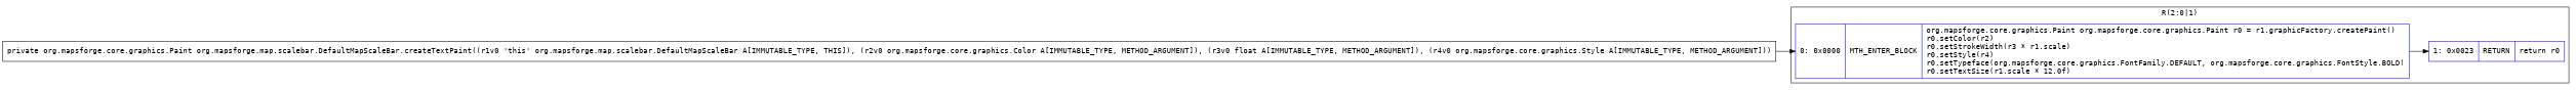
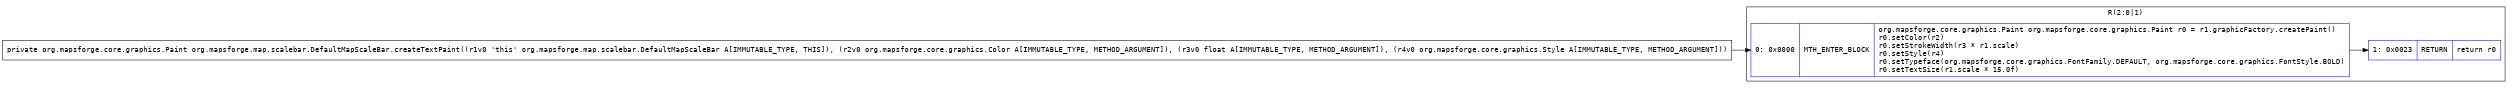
  digraph {
    rankdir=LR
    fontname="DejaVu Sans Mono"
    node [color=blue shape=record fontname="DejaVu Sans Mono"]
    edge [fontname="DejaVu Sans Mono"]
-   n1 [label="{0\:\ 0x0000|MTH_ENTER_BLOCK\l|org.mapsforge.core.graphics.Paint org.mapsforge.core.graphics.Paint r0 = r1.graphicFactory.createPaint()\lr0.setColor(r2)\lr0.setStrokeWidth(r3 * r1.scale)\lr0.setStyle(r4)\lr0.setTypeface(org.mapsforge.core.graphics.FontFamily.DEFAULT, org.mapsforge.core.graphics.FontStyle.BOLD)\lr0.setTextSize(r1.scale * 12.0f)\l}"]
+   n1 [label="{0\:\ 0x0000|MTH_ENTER_BLOCK\l|org.mapsforge.core.graphics.Paint org.mapsforge.core.graphics.Paint r0 = r1.graphicFactory.createPaint()\lr0.setColor(r2)\lr0.setStrokeWidth(r3 * r1.scale)\lr0.setStyle(r4)\lr0.setTypeface(org.mapsforge.core.graphics.FontFamily.DEFAULT, org.mapsforge.core.graphics.FontStyle.BOLD)\lr0.setTextSize(r1.scale * 15.0f)\l}"]
    n2 [label="{1\:\ 0x0023|RETURN\l|return r0\l}"]
    n3 [label="{private org.mapsforge.core.graphics.Paint org.mapsforge.map.scalebar.DefaultMapScaleBar.createTextPaint((r1v0 'this' org.mapsforge.map.scalebar.DefaultMapScaleBar A[IMMUTABLE_TYPE, THIS]), (r2v0 org.mapsforge.core.graphics.Color A[IMMUTABLE_TYPE, METHOD_ARGUMENT]), (r3v0 float A[IMMUTABLE_TYPE, METHOD_ARGUMENT]), (r4v0 org.mapsforge.core.graphics.Style A[IMMUTABLE_TYPE, METHOD_ARGUMENT])) }" color=""]
    subgraph cluster_1 {
      label="R(2:0|1)"
      n1
      n2
    }
    n1 -> n2
    n3 -> n1
  }
